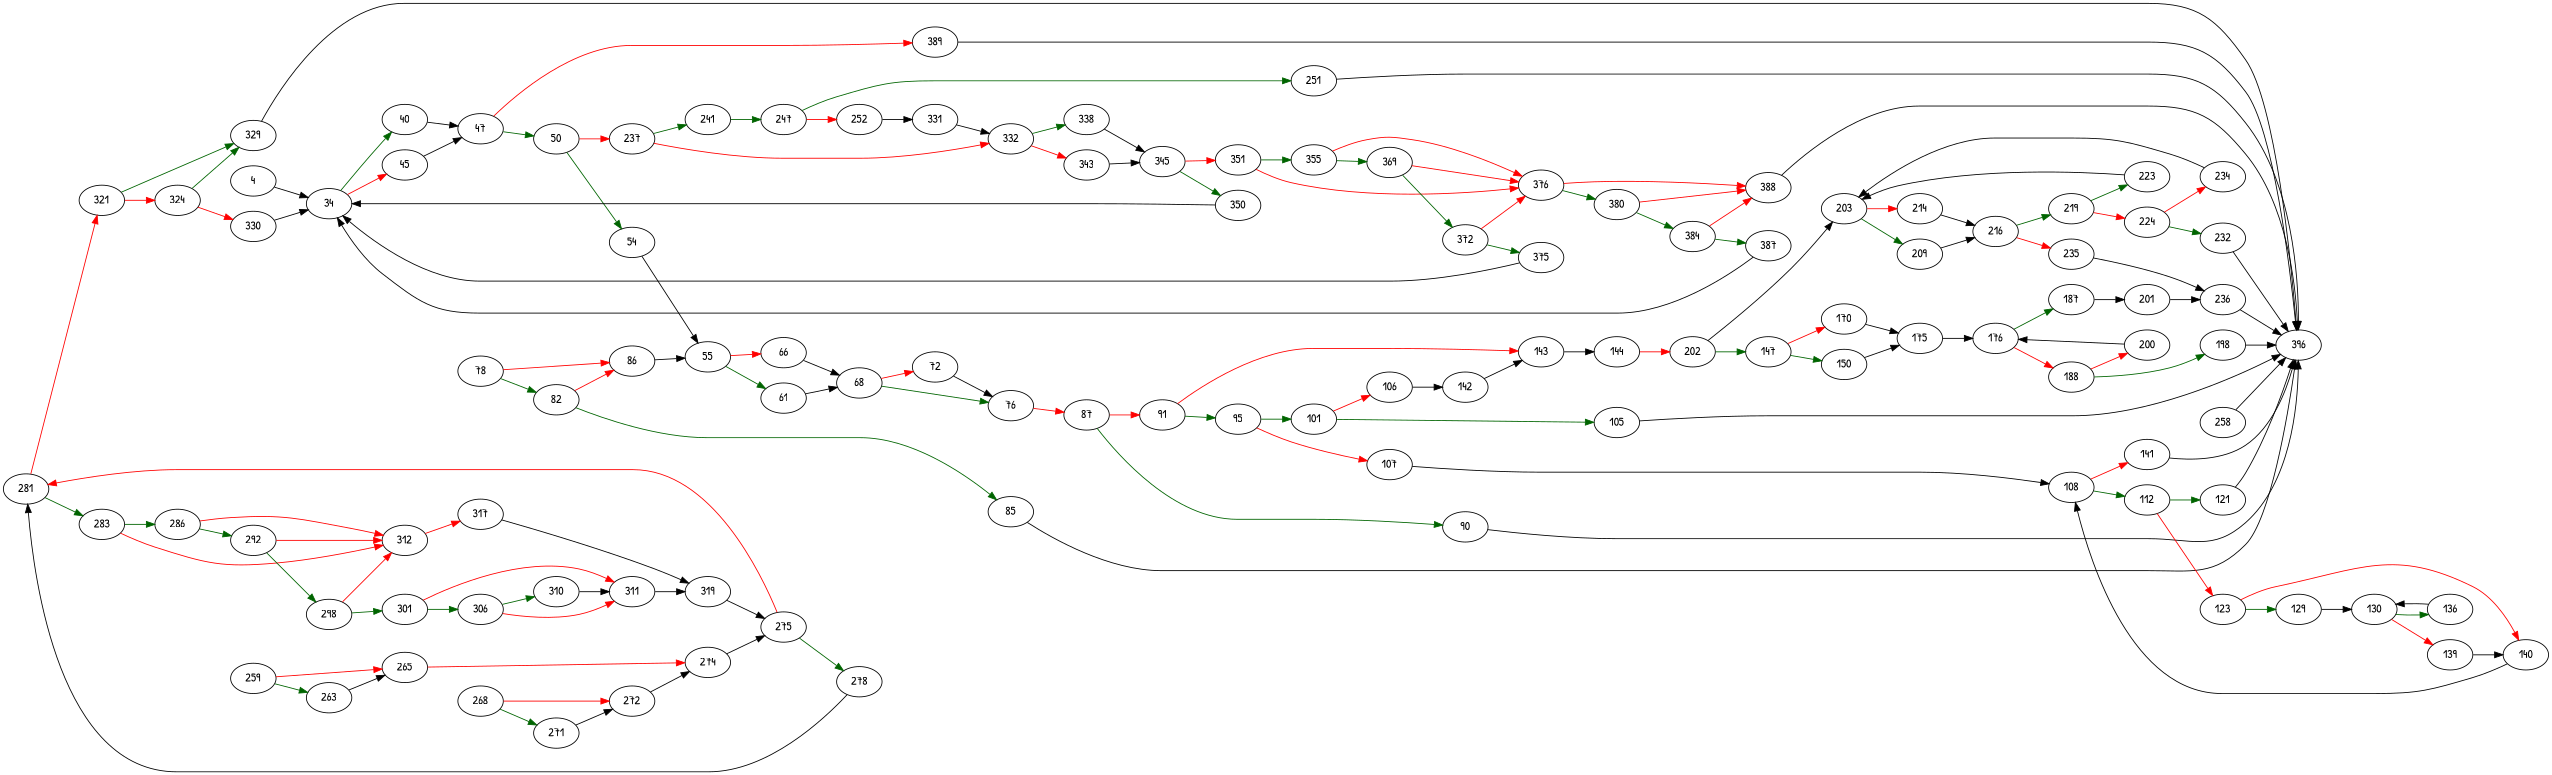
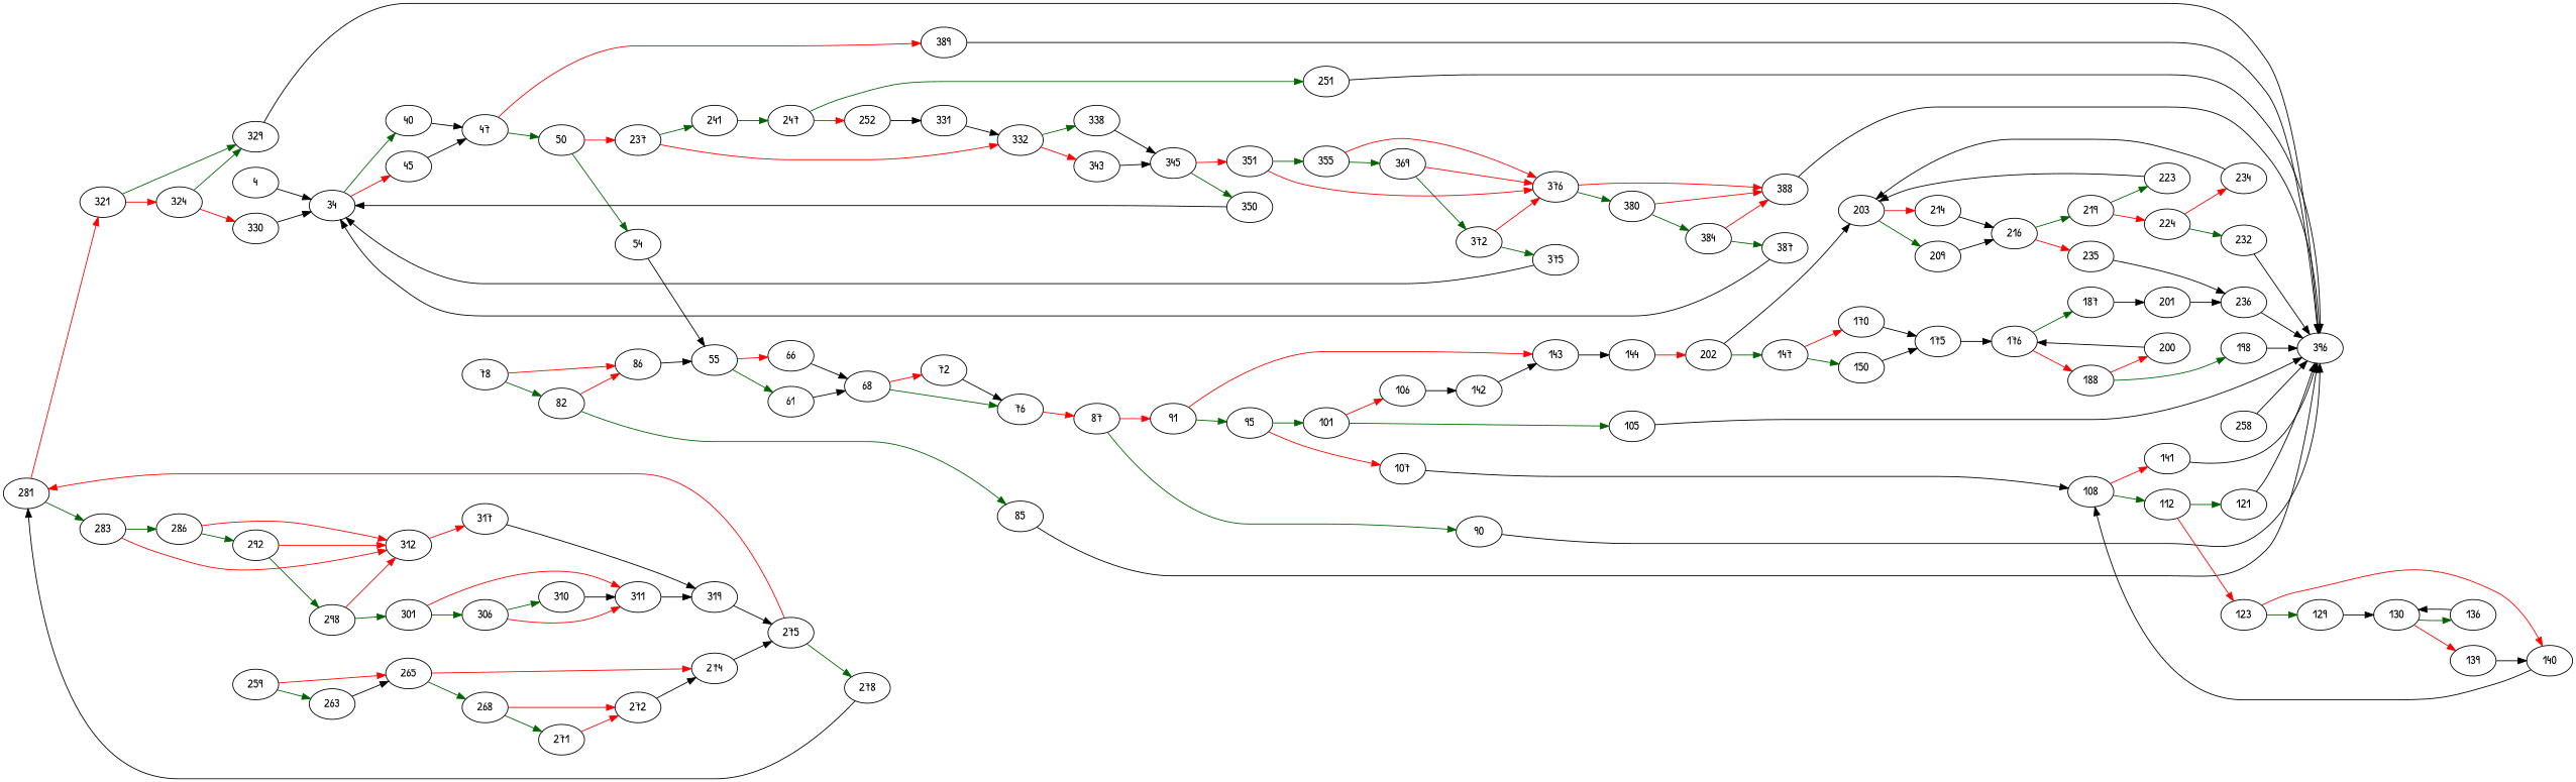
  strict digraph {
    fontname="Patrick Hand"
    rankdir=LR
    node [fontname="Patrick Hand"]
    edge [fontname="Patrick Hand"]
    4 [entry=true]
    34
    40
    45
    47
    50
    389
    54
    237
    396
    55
    241
    332
    61
    66
    247
    338
    343
    68
    76
    72
    87
    78
    82
    86
    90
    91
    85
    95
    143
    101
    107
    144
    105
    106
    108
    202
    142
    112
    141
    121
    123
    129
    140
    130
    136
    139
    147
    150
    170
    203
    175
    209
    214
    176
    187
    188
    201
    198
    200
    236
    216
    219
    235
    223
    224
    232
    234
    251
    252
    345
    331
    258
    259
    263
    265
    268
    274
    271
    272
    275
    278
    281
    283
    321
    286
    312
    329
    324
    292
    317
    330
    298
    319
    301
    306
    311
    310
    350
    351
    355
    376
    369
    380
    388
    372
    384
    375
    387
    4 -> 34
    34 -> 40 [color=darkgreen cond=true]
    34 -> 45 [color=red cond=false]
    40 -> 47
    45 -> 47
    47 -> 50 [color=darkgreen cond=true]
    47 -> 389 [color=red cond=false]
    50 -> 54 [color=darkgreen cond=true]
    50 -> 237 [color=red cond=false]
    389 -> 396
    54 -> 55
    237 -> 241 [color=darkgreen cond=true]
    237 -> 332 [color=red cond=false]
    55 -> 61 [color=darkgreen cond=true]
    55 -> 66 [color=red cond=false]
    241 -> 247 [color=darkgreen cond=true]
    332 -> 338 [color=darkgreen cond=true]
    332 -> 343 [color=red cond=false]
    61 -> 68
    66 -> 68
    247 -> 251 [color=darkgreen cond=true]
    247 -> 252 [color=red cond=false]
    338 -> 345
    343 -> 345
    68 -> 76 [color=darkgreen cond=true]
    68 -> 72 [color=red cond=false]
    76 -> 87 [color=red cond=false]
    72 -> 76
    87 -> 90 [color=darkgreen cond=true]
    87 -> 91 [color=red cond=false]
    78 -> 82 [color=darkgreen cond=true]
    78 -> 86 [color=red cond=false]
    82 -> 86 [color=red cond=false]
    82 -> 85 [color=darkgreen cond=true]
    86 -> 55
    90 -> 396
    91 -> 95 [color=darkgreen cond=true]
    91 -> 143 [color=red cond=false]
    85 -> 396
    95 -> 101 [color=darkgreen cond=true]
    95 -> 107 [color=red cond=false]
    143 -> 144
    101 -> 105 [color=darkgreen cond=true]
    101 -> 106 [color=red cond=false]
    107 -> 108
    144 -> 202 [color=red cond=false]
    105 -> 396
    106 -> 142
    108 -> 112 [color=darkgreen cond=true]
    108 -> 141 [color=red cond=false]
    202 -> 147 [color=darkgreen cond=true]
    202 -> 203
    142 -> 143
    112 -> 121 [color=darkgreen cond=true]
    112 -> 123 [color=red cond=false]
    141 -> 396
    121 -> 396
    123 -> 129 [color=darkgreen cond=true]
    123 -> 140 [color=red cond=false]
    129 -> 130
    140 -> 108
    130 -> 136 [color=darkgreen cond=true]
    130 -> 139 [color=red cond=false]
    136 -> 130
    139 -> 140
    147 -> 150 [color=darkgreen cond=true]
    147 -> 170 [color=red cond=false]
    150 -> 175
    170 -> 175
    203 -> 209 [color=darkgreen cond=true]
    203 -> 214 [color=red cond=false]
    175 -> 176
    209 -> 216
    214 -> 216
    176 -> 187 [color=darkgreen cond=true]
    176 -> 188 [color=red cond=false]
    187 -> 201
    188 -> 198 [color=darkgreen cond=true]
    188 -> 200 [color=red cond=false]
    201 -> 236
    198 -> 396
    200 -> 176
    236 -> 396
    216 -> 219 [color=darkgreen cond=true]
    216 -> 235 [color=red cond=false]
    219 -> 223 [color=darkgreen cond=true]
    219 -> 224 [color=red cond=false]
    235 -> 236
    223 -> 203
    224 -> 232 [color=darkgreen cond=true]
    224 -> 234 [color=red cond=false]
    232 -> 396
    234 -> 203
    251 -> 396
    252 -> 331
    345 -> 350 [color=darkgreen cond=true]
    345 -> 351 [color=red cond=false]
    331 -> 332
    258 -> 396
    259 -> 263 [color=darkgreen cond=true]
    259 -> 265 [color=red cond=false]
    263 -> 265
+   265 -> 268 [color=darkgreen cond=true]
    265 -> 274 [color=red cond=false]
    268 -> 271 [color=darkgreen cond=true]
    268 -> 272 [color=red cond=false]
    274 -> 275
-   271 -> 272
+   271 -> 272 [color=red]
    272 -> 274
    275 -> 278 [color=darkgreen cond=true]
    275 -> 281 [color=red cond=false]
    278 -> 281
    281 -> 283 [color=darkgreen cond=true]
    281 -> 321 [color=red cond=false]
    283 -> 286 [color=darkgreen cond=true]
    283 -> 312 [color=red cond=false]
    321 -> 329 [color=darkgreen cond=true]
    321 -> 324 [color=red cond=false]
    286 -> 312 [color=red cond=false]
    286 -> 292 [color=darkgreen cond=true]
    312 -> 317 [color=red cond=false]
    329 -> 396
    324 -> 329 [color=darkgreen cond=true]
    324 -> 330 [color=red cond=false]
    292 -> 312 [color=red cond=false]
    292 -> 298 [color=darkgreen cond=true]
    317 -> 319
    330 -> 34
    298 -> 312 [color=red cond=false]
    298 -> 301 [color=darkgreen cond=true]
    319 -> 275
    301 -> 306 [color=darkgreen cond=true]
    301 -> 311 [color=red cond=false]
    306 -> 311 [color=red cond=false]
    306 -> 310 [color=darkgreen cond=true]
    311 -> 319
    310 -> 311
    350 -> 34
    351 -> 355 [color=darkgreen cond=true]
    351 -> 376 [color=red cond=false]
    355 -> 376 [color=red cond=false]
    355 -> 369 [color=darkgreen cond=true]
    376 -> 380 [color=darkgreen cond=true]
    376 -> 388 [color=red cond=false]
    369 -> 376 [color=red cond=false]
    369 -> 372 [color=darkgreen cond=true]
    380 -> 388 [color=red cond=false]
    380 -> 384 [color=darkgreen cond=true]
    388 -> 396
    372 -> 376 [color=red cond=false]
    372 -> 375 [color=darkgreen cond=true]
    384 -> 388 [color=red cond=false]
    384 -> 387 [color=darkgreen cond=true]
    375 -> 34
    387 -> 34
  }
